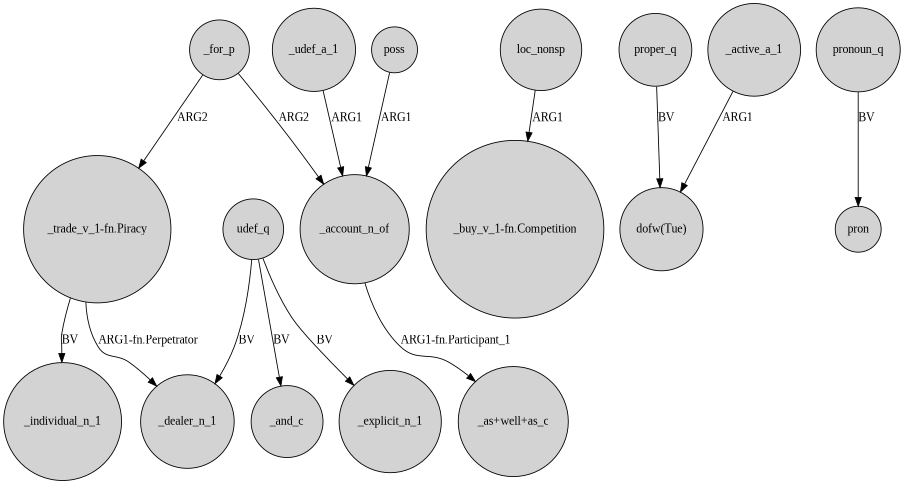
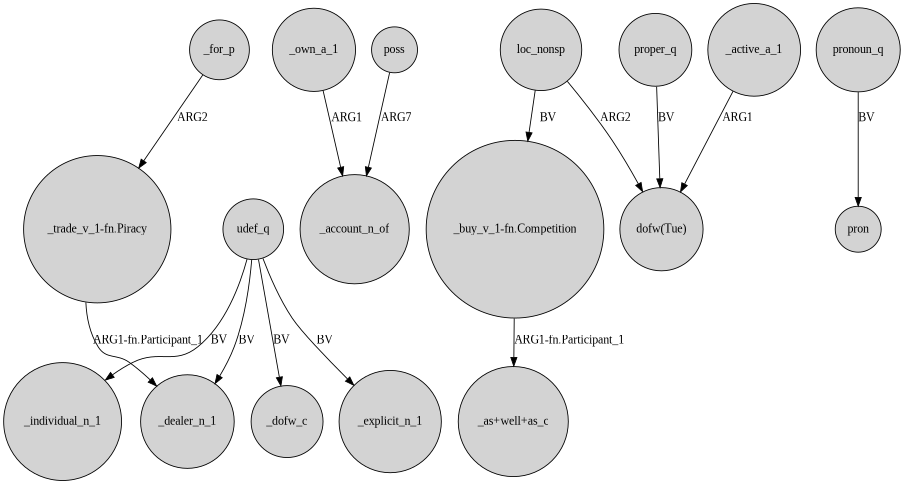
  digraph {
    fontname="Liberation Serif"
    node [fontname="Liberation Serif" shape=circle style=filled]
    edge [fontname="Liberation Serif"]
    n1 [label=_explicit_n_1]
    udef_q
    _dealer_n_1
-   _and_c
+   _and_c [label=_dofw_c]
    _individual_n_1
    _for_p
    _account_n_of
    "_trade_v_1-fn.Piracy"
    poss
    loc_nonsp
    "_buy_v_1-fn.Competition"
    "dofw(Tue)"
    "_as+well+as_c"
-   _own_a_1 [label=_udef_a_1]
+   _own_a_1
    pronoun_q
    pron
    _active_a_1
    proper_q
    udef_q -> n1 [label=BV]
    udef_q -> _dealer_n_1 [label=BV]
    udef_q -> _and_c [label=BV]
-   "_trade_v_1-fn.Piracy" -> _individual_n_1 [label=BV]
-   _for_p -> _account_n_of [label=ARG2]
+   udef_q -> _individual_n_1 [label=BV]
    _for_p -> "_trade_v_1-fn.Piracy" [label=ARG2]
-   "_trade_v_1-fn.Piracy" -> _dealer_n_1 [label="ARG1-fn.Perpetrator"]
-   poss -> _account_n_of [label=ARG1]
-   loc_nonsp -> "_buy_v_1-fn.Competition" [label=ARG1]
-   _account_n_of -> "_as+well+as_c" [label="ARG1-fn.Participant_1"]
+   "_trade_v_1-fn.Piracy" -> _dealer_n_1 [label="ARG1-fn.Participant_1"]
+   poss -> _account_n_of [label=ARG7]
+   loc_nonsp -> "_buy_v_1-fn.Competition" [label=BV]
+   loc_nonsp -> "dofw(Tue)" [label=ARG2]
+   "_buy_v_1-fn.Competition" -> "_as+well+as_c" [label="ARG1-fn.Participant_1"]
    _own_a_1 -> _account_n_of [label=ARG1]
    pronoun_q -> pron [label=BV]
    _active_a_1 -> "dofw(Tue)" [label=ARG1]
    proper_q -> "dofw(Tue)" [label=BV]
  }
